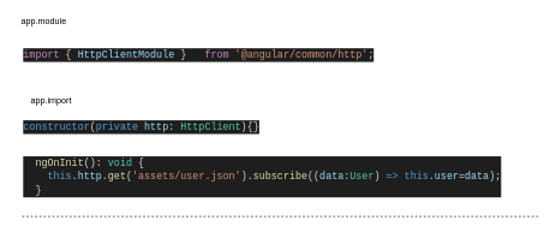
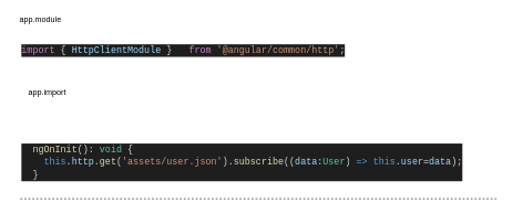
  <mxCell id="0" />
  <mxCell id="1" parent="0" />
  <mxCell id="2" value="app.module" style="text;html=1;align=center;verticalAlign=middle;resizable=0;points=[];autosize=1;" parent="1" vertex="1"><mxGeometry x="20" y="20" width="80" height="20" as="geometry" /></mxCell>
  <mxCell id="3" value="" style="endArrow=none;dashed=1;html=1;" parent="1" edge="1"><mxGeometry width="50" height="50" relative="1" as="geometry"><mxPoint x="30" y="300" as="sourcePoint" /><mxPoint x="750" y="300" as="targetPoint" /></mxGeometry></mxCell>
  <mxCell id="4" value="&lt;div style=&quot;color: rgb(212, 212, 212); background-color: rgb(30, 30, 30); font-family: consolas, &amp;quot;courier new&amp;quot;, monospace; font-weight: normal; font-size: 14px; line-height: 19px;&quot;&gt;&lt;div&gt;&lt;span style=&quot;color: #c586c0&quot;&gt;import&lt;/span&gt;&lt;span style=&quot;color: #d4d4d4&quot;&gt;&amp;nbsp;{&amp;nbsp;&lt;/span&gt;&lt;span style=&quot;color: #9cdcfe&quot;&gt;HttpClientModule&lt;/span&gt;&lt;span style=&quot;color: #d4d4d4&quot;&gt;&amp;nbsp;}&amp;nbsp;&amp;nbsp;&amp;nbsp;&lt;/span&gt;&lt;span style=&quot;color: #c586c0&quot;&gt;from&lt;/span&gt;&lt;span style=&quot;color: #d4d4d4&quot;&gt;&amp;nbsp;&lt;/span&gt;&lt;span style=&quot;color: #ce9178&quot;&gt;'@angular/common/http'&lt;/span&gt;&lt;span style=&quot;color: #d4d4d4&quot;&gt;;&lt;/span&gt;&lt;/div&gt;&lt;/div&gt;" style="text;whiteSpace=wrap;html=1;" parent="1" vertex="1"><mxGeometry x="30" y="60" width="470" height="30" as="geometry" /></mxCell>
- <mxCell id="5" value="&lt;div style=&quot;color: rgb(212, 212, 212); background-color: rgb(30, 30, 30); font-family: consolas, &amp;quot;courier new&amp;quot;, monospace; font-weight: normal; font-size: 14px; line-height: 19px;&quot;&gt;&lt;div&gt;&lt;span style=&quot;color: #569cd6&quot;&gt;constructor&lt;/span&gt;&lt;span style=&quot;color: #d4d4d4&quot;&gt;(&lt;/span&gt;&lt;span style=&quot;color: #569cd6&quot;&gt;private&lt;/span&gt;&lt;span style=&quot;color: #d4d4d4&quot;&gt;&amp;nbsp;&lt;/span&gt;&lt;span style=&quot;color: #9cdcfe&quot;&gt;http&lt;/span&gt;&lt;span style=&quot;color: #d4d4d4&quot;&gt;:&amp;nbsp;&lt;/span&gt;&lt;span style=&quot;color: #4ec9b0&quot;&gt;HttpClient&lt;/span&gt;&lt;span style=&quot;color: #d4d4d4&quot;&gt;){}&lt;/span&gt;&lt;/div&gt;&lt;/div&gt;" style="text;whiteSpace=wrap;html=1;" parent="1" vertex="1"><mxGeometry x="30" y="160" width="330" height="30" as="geometry" /></mxCell>
  <mxCell id="6" value="app.import" style="text;html=1;align=center;verticalAlign=middle;resizable=0;points=[];autosize=1;" parent="1" vertex="1"><mxGeometry x="20" y="130" width="100" height="20" as="geometry" /></mxCell>
  <mxCell id="7" value="&lt;div style=&quot;color: rgb(212 , 212 , 212) ; background-color: rgb(30 , 30 , 30) ; font-family: &amp;#34;consolas&amp;#34; , &amp;#34;courier new&amp;#34; , monospace ; font-weight: normal ; font-size: 14px ; line-height: 19px&quot;&gt;&lt;div&gt;&lt;span style=&quot;color: #dcdcaa&quot;&gt;&amp;nbsp; ngOnInit&lt;/span&gt;&lt;span style=&quot;color: #d4d4d4&quot;&gt;():&amp;nbsp;&lt;/span&gt;&lt;span style=&quot;color: #4ec9b0&quot;&gt;void&lt;/span&gt;&lt;span style=&quot;color: #d4d4d4&quot;&gt;&amp;nbsp;{&lt;/span&gt;&lt;/div&gt;&lt;div&gt;&lt;span style=&quot;color: #d4d4d4&quot;&gt;&amp;nbsp;&amp;nbsp;&amp;nbsp;&amp;nbsp;&lt;/span&gt;&lt;span style=&quot;color: #569cd6&quot;&gt;this&lt;/span&gt;&lt;span style=&quot;color: #d4d4d4&quot;&gt;.&lt;/span&gt;&lt;span style=&quot;color: #9cdcfe&quot;&gt;http&lt;/span&gt;&lt;span style=&quot;color: #d4d4d4&quot;&gt;.&lt;/span&gt;&lt;span style=&quot;color: #dcdcaa&quot;&gt;get&lt;/span&gt;&lt;span style=&quot;color: #d4d4d4&quot;&gt;(&lt;/span&gt;&lt;span style=&quot;color: #ce9178&quot;&gt;'assets/user.json'&lt;/span&gt;&lt;span style=&quot;color: #d4d4d4&quot;&gt;).&lt;/span&gt;&lt;span style=&quot;color: #dcdcaa&quot;&gt;subscribe&lt;/span&gt;&lt;span style=&quot;color: #d4d4d4&quot;&gt;((&lt;/span&gt;&lt;span style=&quot;color: #9cdcfe&quot;&gt;data&lt;/span&gt;&lt;span style=&quot;color: #d4d4d4&quot;&gt;:&lt;/span&gt;&lt;span style=&quot;color: #4ec9b0&quot;&gt;User&lt;/span&gt;&lt;span style=&quot;color: #d4d4d4&quot;&gt;)&amp;nbsp;&lt;/span&gt;&lt;span style=&quot;color: #569cd6&quot;&gt;=&amp;gt;&lt;/span&gt;&lt;span style=&quot;color: #d4d4d4&quot;&gt;&amp;nbsp;&lt;/span&gt;&lt;span style=&quot;color: #569cd6&quot;&gt;this&lt;/span&gt;&lt;span style=&quot;color: #d4d4d4&quot;&gt;.&lt;/span&gt;&lt;span style=&quot;color: #9cdcfe&quot;&gt;user&lt;/span&gt;&lt;span style=&quot;color: #d4d4d4&quot;&gt;=&lt;/span&gt;&lt;span style=&quot;color: #9cdcfe&quot;&gt;data&lt;/span&gt;&lt;span style=&quot;color: #d4d4d4&quot;&gt;);&lt;/span&gt;&lt;/div&gt;&lt;div&gt;&lt;span style=&quot;color: #d4d4d4&quot;&gt;&amp;nbsp;&amp;nbsp;}&lt;/span&gt;&lt;/div&gt;&lt;/div&gt;" style="text;whiteSpace=wrap;html=1;" parent="1" vertex="1"><mxGeometry x="30" y="210" width="550" height="70" as="geometry" /></mxCell>
